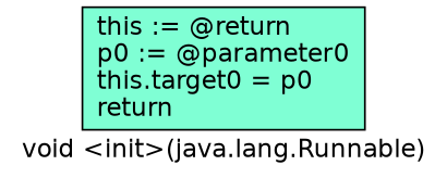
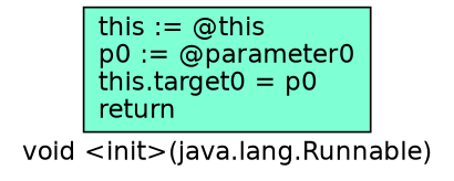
  digraph {
    label="void <init>(java.lang.Runnable)"
    rankdir=LR
    fontname="DejaVu Sans"
-   n1 [fillcolor=aquamarine label="this := @return\lp0 := @parameter0\lthis.target0 = p0\lreturn\l" shape=box style=filled fontname="DejaVu Sans"]
+   n1 [fillcolor=aquamarine label="this := @this\lp0 := @parameter0\lthis.target0 = p0\lreturn\l" shape=box style=filled fontname="DejaVu Sans"]
  }
